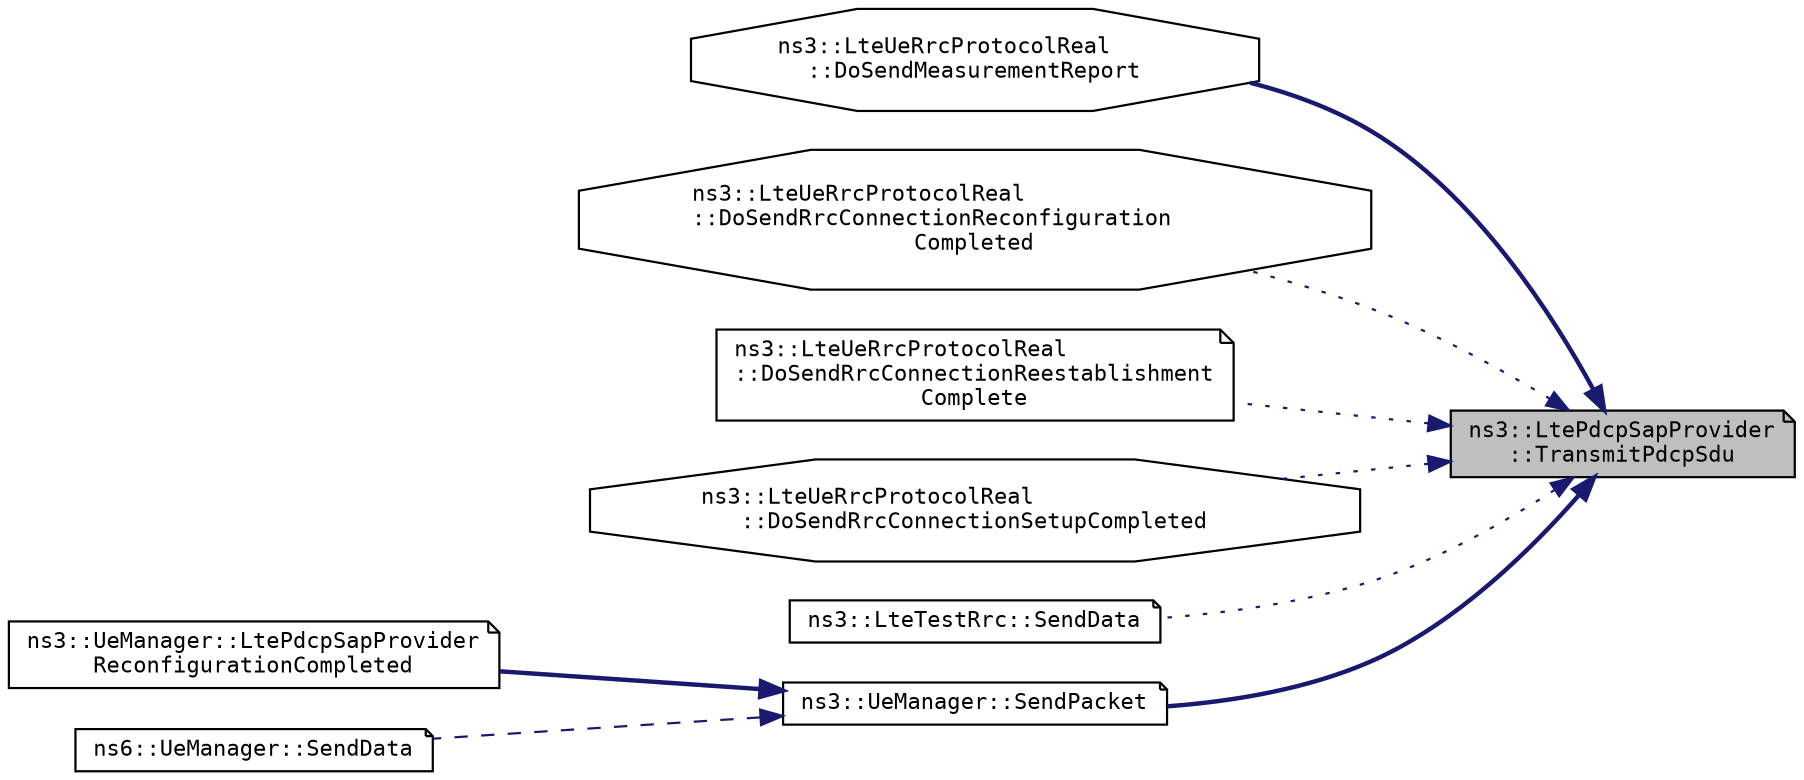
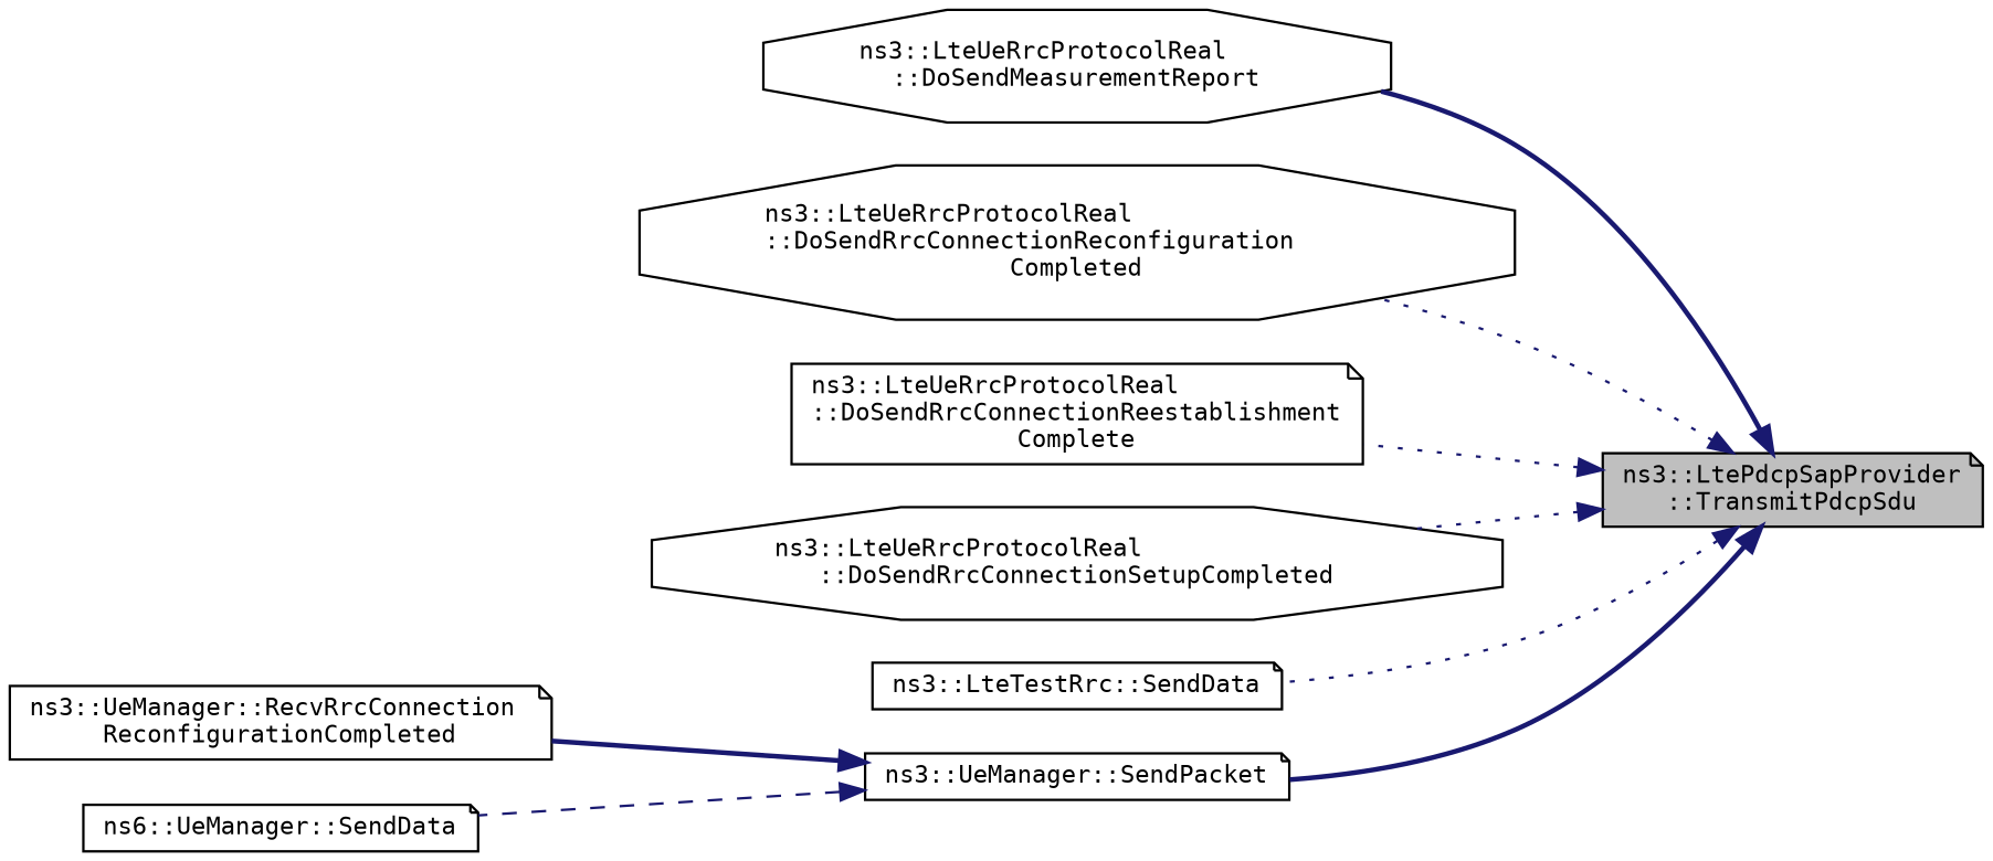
  digraph {
    fontname="DejaVu Sans Mono"
    rankdir=RL
    node [color=black fillcolor=white fontname="DejaVu Sans Mono" fontsize=10 shape=note style=filled]
    edge [color=midnightblue dir=back fontname="DejaVu Sans Mono" fontsize=10 labelfontname=Helvetica labelfontsize=10 style=dotted]
    n1 [fillcolor=grey75 fontcolor=black height=0.2 label="ns3::LtePdcpSapProvider\l::TransmitPdcpSdu" width=0.4]
    n2 [height=0.2 label="ns3::LteUeRrcProtocolReal\l::DoSendMeasurementReport" shape=octagon width=0.4]
    n3 [height=0.2 label="ns3::LteUeRrcProtocolReal\l::DoSendRrcConnectionReconfiguration\lCompleted" shape=octagon width=0.4]
    n4 [height=0.2 label="ns3::LteUeRrcProtocolReal\l::DoSendRrcConnectionReestablishment\lComplete" width=0.4]
    n5 [height=0.2 label="ns3::LteUeRrcProtocolReal\l::DoSendRrcConnectionSetupCompleted" shape=octagon width=0.4]
    n6 [height=0.2 label="ns3::LteTestRrc::SendData" width=0.4]
    n7 [height=0.2 label="ns3::UeManager::SendPacket" width=0.4]
-   n8 [height=0.2 label="ns3::UeManager::LtePdcpSapProvider\lReconfigurationCompleted" width=0.4]
+   n8 [height=0.2 label="ns3::UeManager::RecvRrcConnection\lReconfigurationCompleted" width=0.4]
    n9 [height=0.2 label="ns6::UeManager::SendData" width=0.4]
    n1 -> n2 [style=bold]
    n1 -> n3
    n1 -> n4
    n1 -> n5
    n1 -> n6
    n1 -> n7 [style=bold]
    n7 -> n8 [style=bold]
    n7 -> n9 [style=dashed]
  }
